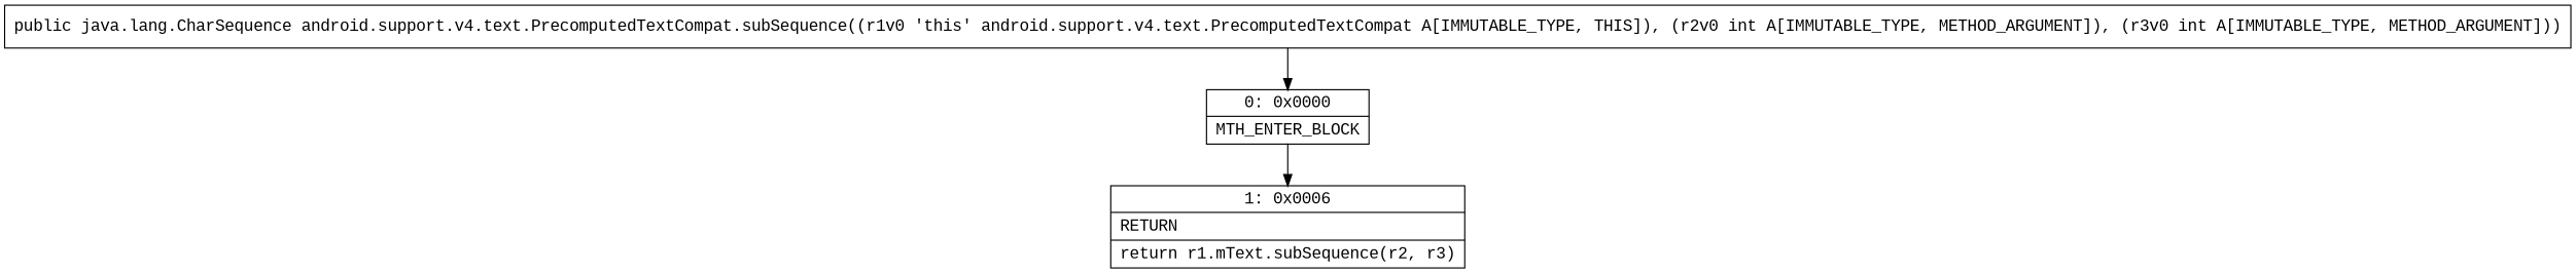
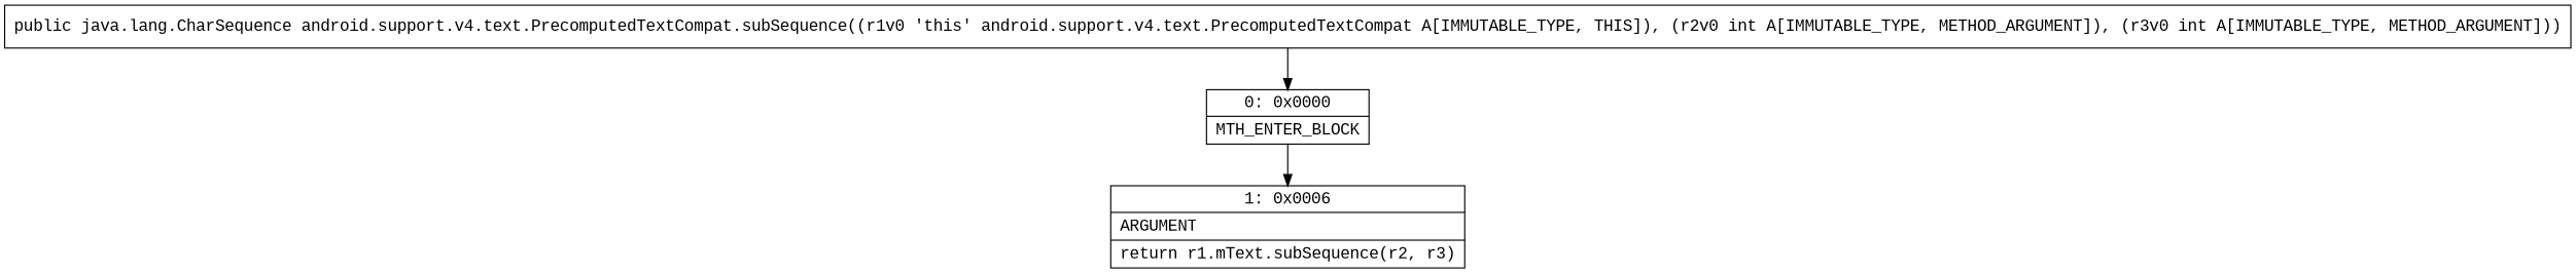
  digraph {
    fontname="Liberation Mono"
    node [shape=record fontname="Liberation Mono"]
    edge [fontname="Liberation Mono"]
    n1 [label="{0\:\ 0x0000|MTH_ENTER_BLOCK\l}"]
-   n2 [label="{1\:\ 0x0006|RETURN\l|return r1.mText.subSequence(r2, r3)\l}"]
+   n2 [label="{1\:\ 0x0006|ARGUMENT\l|return r1.mText.subSequence(r2, r3)\l}"]
    n3 [label="{public java.lang.CharSequence android.support.v4.text.PrecomputedTextCompat.subSequence((r1v0 'this' android.support.v4.text.PrecomputedTextCompat A[IMMUTABLE_TYPE, THIS]), (r2v0 int A[IMMUTABLE_TYPE, METHOD_ARGUMENT]), (r3v0 int A[IMMUTABLE_TYPE, METHOD_ARGUMENT])) }"]
    n1 -> n2
    n3 -> n1
  }
